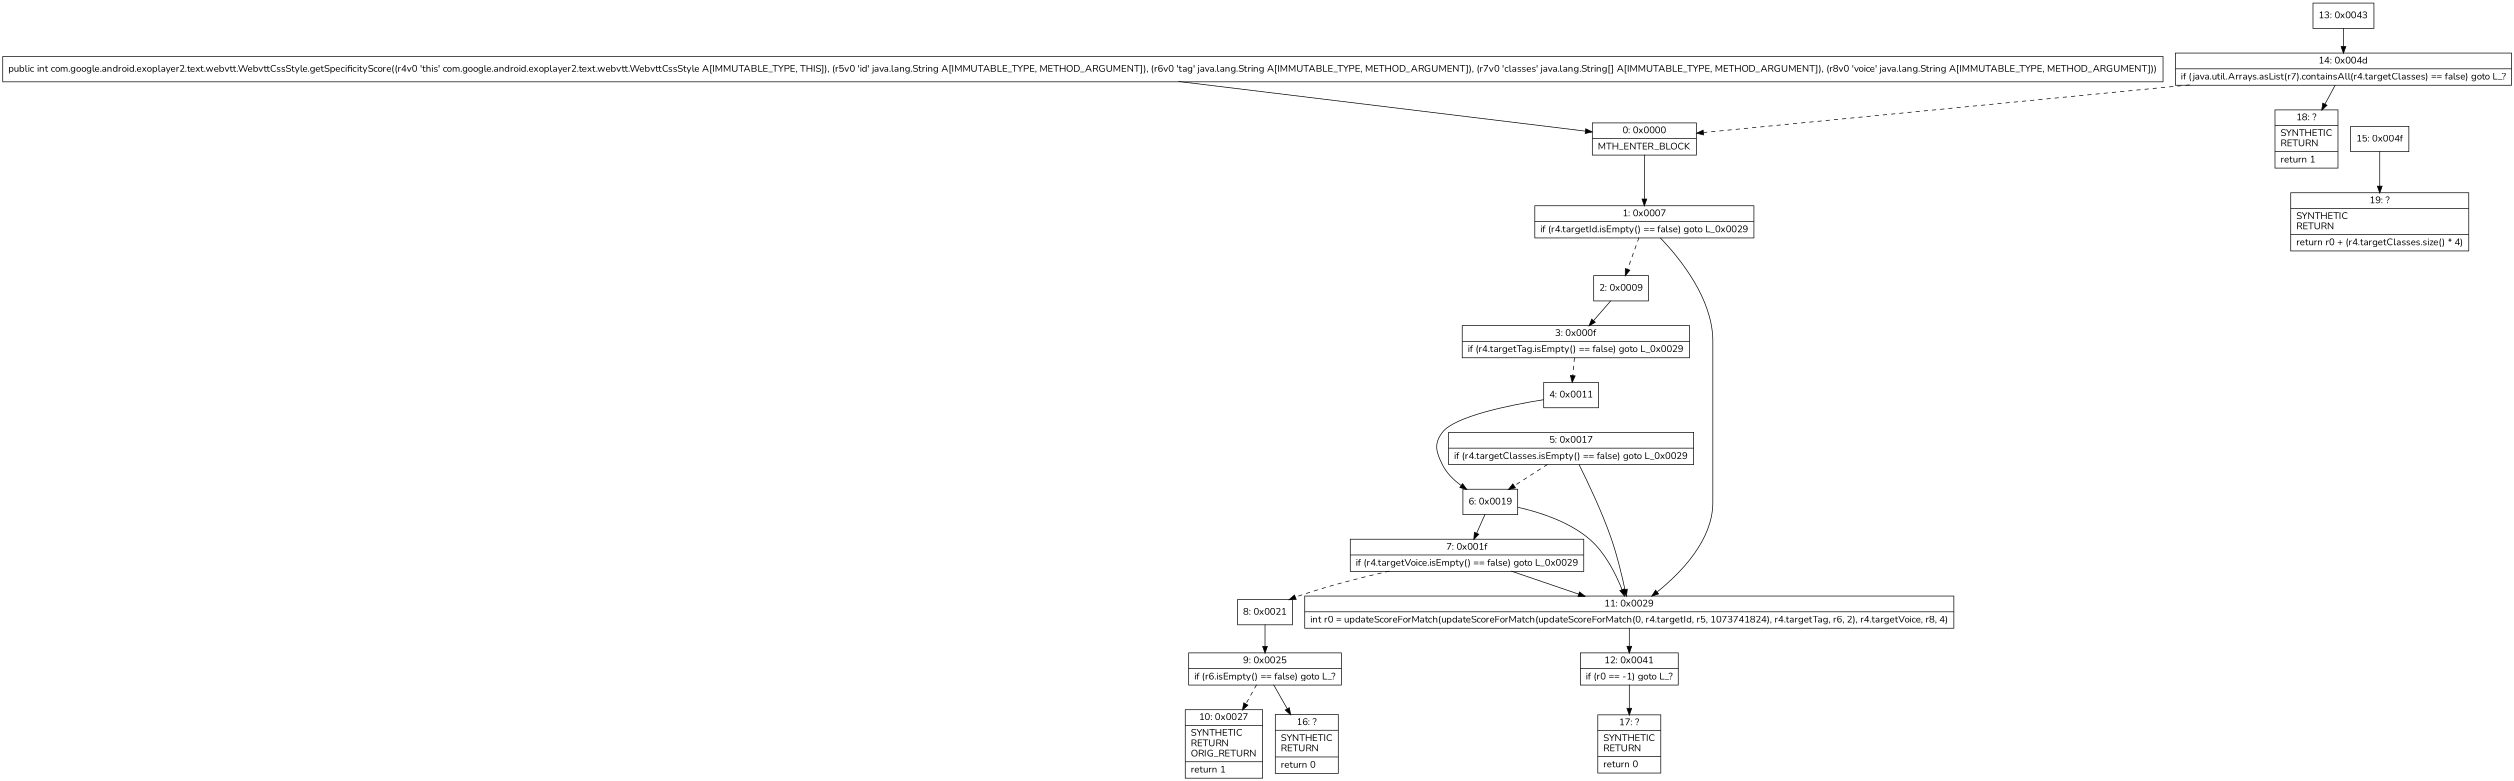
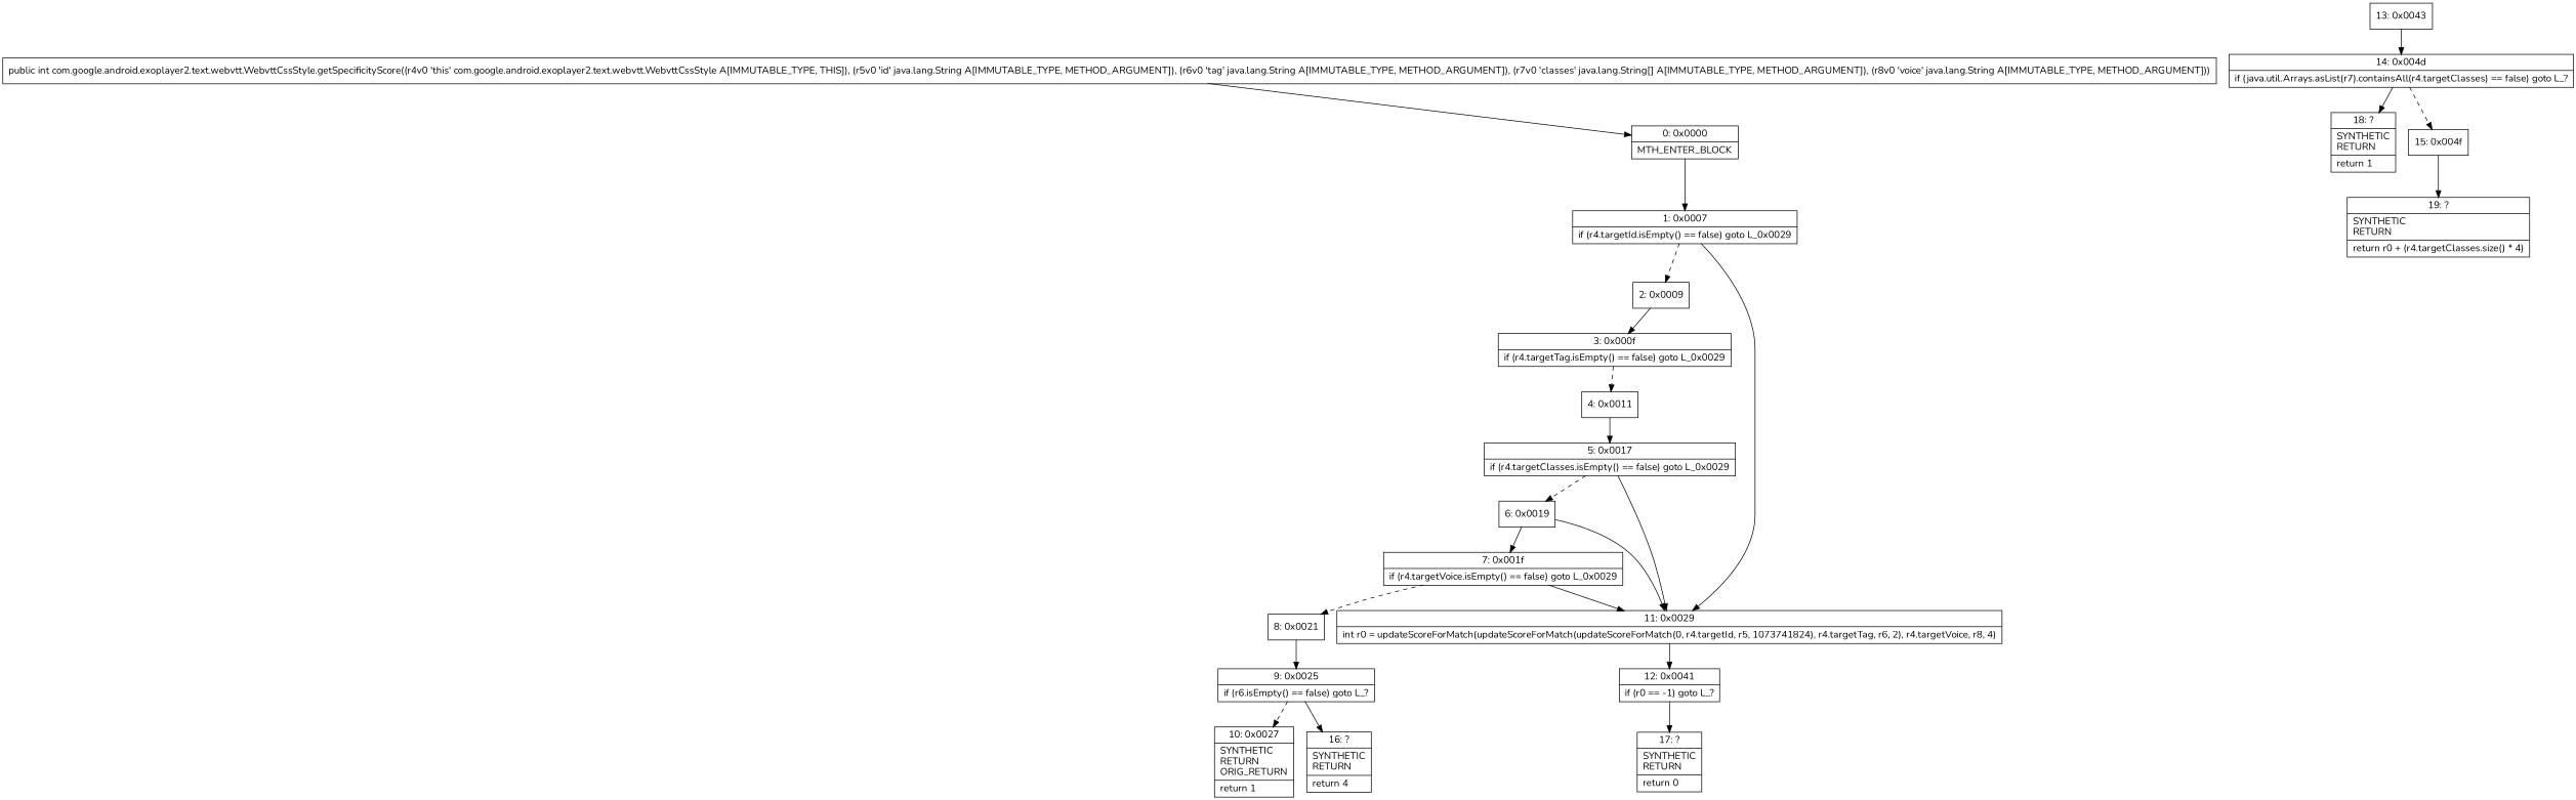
  digraph {
    fontname=Nunito
    node [fontname=Nunito shape=record]
    edge [fontname=Nunito]
    n1 [label="{0\:\ 0x0000|MTH_ENTER_BLOCK\l}"]
    n2 [label="{1\:\ 0x0007|if (r4.targetId.isEmpty() == false) goto L_0x0029\l}"]
    n3 [label="{2\:\ 0x0009}"]
    n4 [label="{11\:\ 0x0029|int r0 = updateScoreForMatch(updateScoreForMatch(updateScoreForMatch(0, r4.targetId, r5, 1073741824), r4.targetTag, r6, 2), r4.targetVoice, r8, 4)\l}"]
    n5 [label="{3\:\ 0x000f|if (r4.targetTag.isEmpty() == false) goto L_0x0029\l}"]
    n6 [label="{12\:\ 0x0041|if (r0 == \-1) goto L_?\l}"]
    n7 [label="{4\:\ 0x0011}"]
    n8 [label="{5\:\ 0x0017|if (r4.targetClasses.isEmpty() == false) goto L_0x0029\l}"]
    n9 [label="{6\:\ 0x0019}"]
    n10 [label="{7\:\ 0x001f|if (r4.targetVoice.isEmpty() == false) goto L_0x0029\l}"]
    n11 [label="{8\:\ 0x0021}"]
    n12 [label="{9\:\ 0x0025|if (r6.isEmpty() == false) goto L_?\l}"]
    n13 [label="{10\:\ 0x0027|SYNTHETIC\lRETURN\lORIG_RETURN\l|return 1\l}"]
-   n14 [label="{16\:\ ?|SYNTHETIC\lRETURN\l|return 0\l}"]
+   n14 [label="{16\:\ ?|SYNTHETIC\lRETURN\l|return 4\l}"]
    n15 [label="{17\:\ ?|SYNTHETIC\lRETURN\l|return 0\l}"]
    n16 [label="{13\:\ 0x0043}"]
    n17 [label="{14\:\ 0x004d|if (java.util.Arrays.asList(r7).containsAll(r4.targetClasses) == false) goto L_?\l}"]
    n18 [label="{15\:\ 0x004f}"]
    n19 [label="{18\:\ ?|SYNTHETIC\lRETURN\l|return 1\l}"]
    n20 [label="{19\:\ ?|SYNTHETIC\lRETURN\l|return r0 + (r4.targetClasses.size() * 4)\l}"]
    n21 [label="{public int com.google.android.exoplayer2.text.webvtt.WebvttCssStyle.getSpecificityScore((r4v0 'this' com.google.android.exoplayer2.text.webvtt.WebvttCssStyle A[IMMUTABLE_TYPE, THIS]), (r5v0 'id' java.lang.String A[IMMUTABLE_TYPE, METHOD_ARGUMENT]), (r6v0 'tag' java.lang.String A[IMMUTABLE_TYPE, METHOD_ARGUMENT]), (r7v0 'classes' java.lang.String[] A[IMMUTABLE_TYPE, METHOD_ARGUMENT]), (r8v0 'voice' java.lang.String A[IMMUTABLE_TYPE, METHOD_ARGUMENT])) }"]
    n1 -> n2
    n2 -> n3 [style=dashed]
    n2 -> n4
    n3 -> n5
    n4 -> n6
    n5 -> n7 [style=dashed]
    n6 -> n15
-   n7 -> n9
+   n7 -> n8
    n8 -> n4
    n8 -> n9 [style=dashed]
    n9 -> n4
    n9 -> n10
    n10 -> n4
    n10 -> n11 [style=dashed]
    n11 -> n12
    n12 -> n13 [style=dashed]
    n12 -> n14
    n16 -> n17
-   n17 -> n1 [style=dashed]
+   n17 -> n18 [style=dashed]
    n17 -> n19
    n18 -> n20
    n21 -> n1
  }
